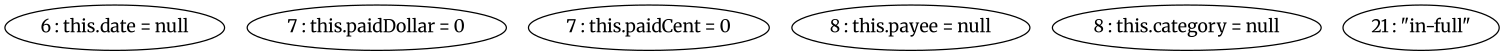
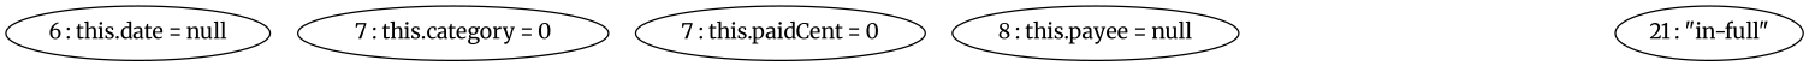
  digraph {
    fontname=Merriweather
    node [fontname=Merriweather]
    "6 : this.date = null"
-   "7 : this.paidDollar = 0"
+   "7 : this.paidDollar = 0" [label="7 : this.category = 0"]
    "7 : this.paidCent = 0"
    "8 : this.payee = null"
-   "8 : this.category = null"
    "21 : \"in-full\""
  }
